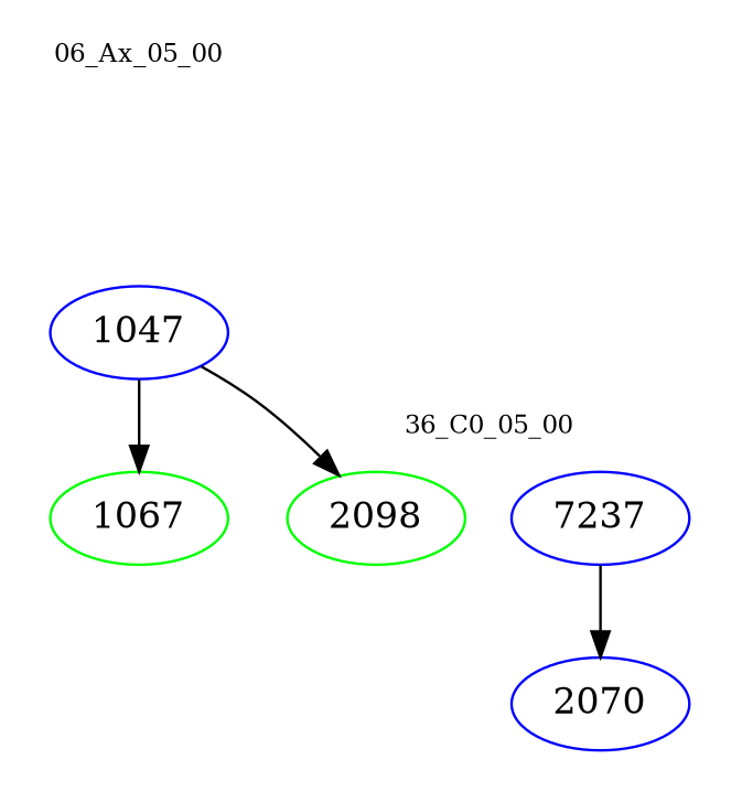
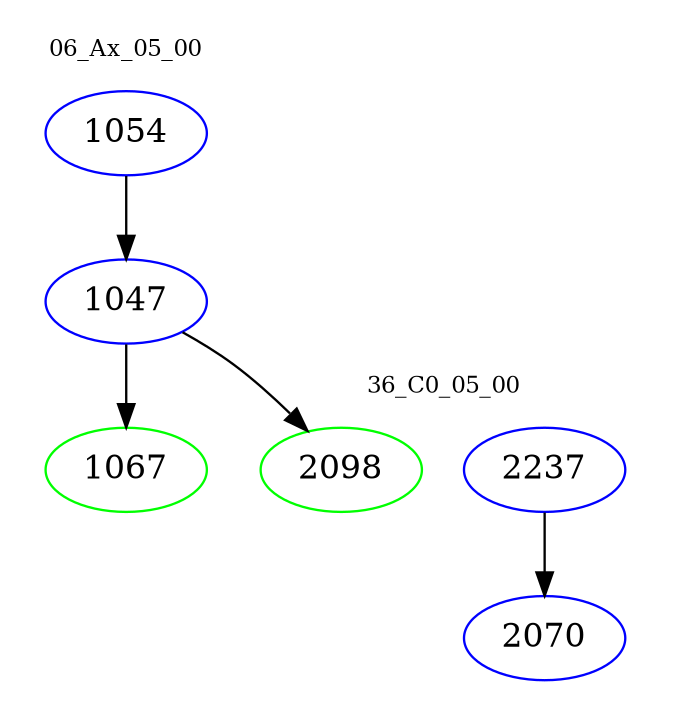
  digraph {
    node [color=blue]
    edge [color=black]
+   n1 [label=1054]
    n2 [label=1047]
    n3 [color=green label=1067]
-   n4 [label=7237]
+   n4 [label=2237]
    n5 [label=2070]
    n6 [color=green label=2098]
    subgraph cluster_1 {
      color=white
      fontsize=10
      label="06_Ax_05_00"
+     n1
      n2
      n3
    }
    subgraph cluster_2 {
      color=white
      fontsize=10
      label="36_C0_05_00"
      n4
      n5
      n6
    }
+   n1 -> n2
    n2 -> n3
    n2 -> n6
    n4 -> n5
  }
